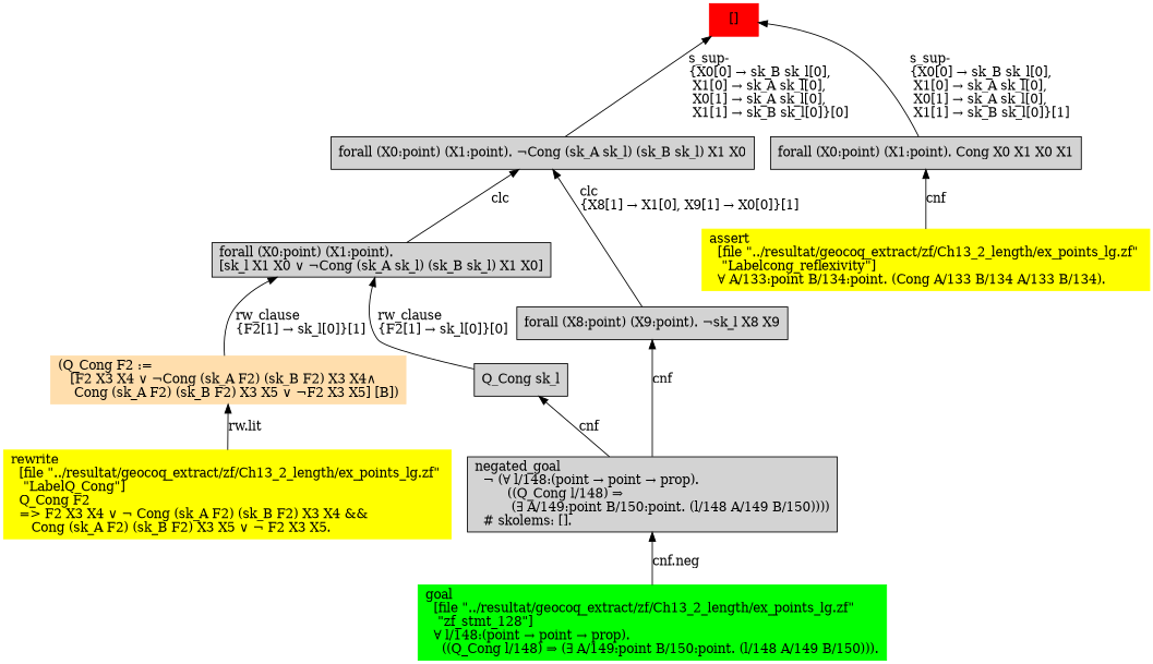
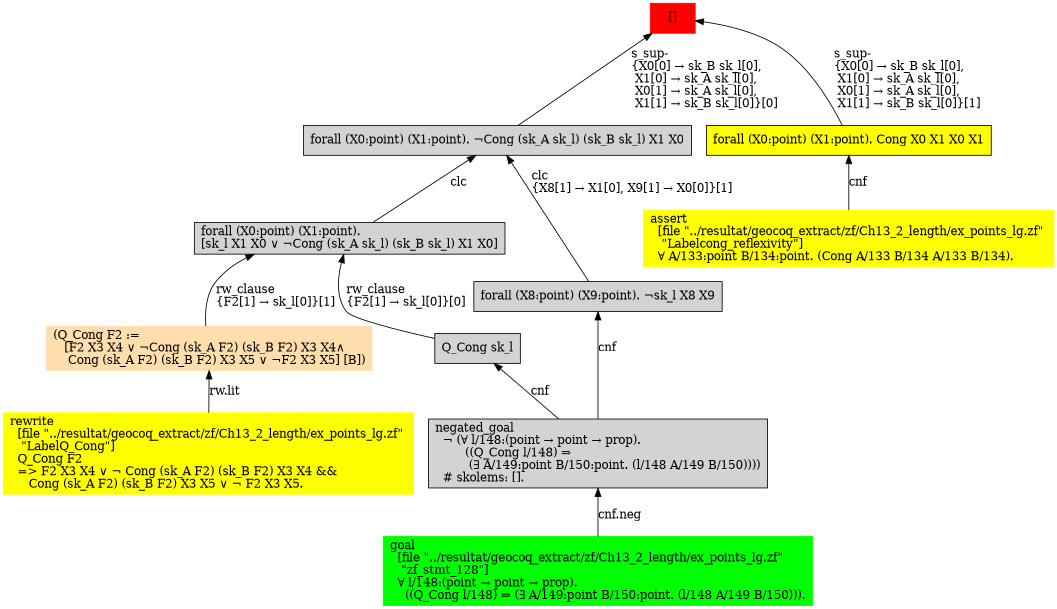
  digraph {
    node [shape=box style=filled]
    edge [dir=back]
    n1 [color=red label="[]"]
    n2 [label="forall (X0:point) (X1:point). ¬Cong (sk_A sk_l) (sk_B sk_l) X1 X0\l"]
-   n3 [label="forall (X0:point) (X1:point). Cong X0 X1 X0 X1\l"]
+   n3 [label="forall (X0:point) (X1:point). Cong X0 X1 X0 X1\l" fillcolor=yellow]
    n4 [label="forall (X8:point) (X9:point). ¬sk_l X8 X9\l"]
    n5 [label="forall (X0:point) (X1:point).\l[sk_l X1 X0 ∨ ¬Cong (sk_A sk_l) (sk_B sk_l) X1 X0]\l"]
    n6 [label="negated_goal\l  ¬ (∀ l/148:(point → point → prop).\l        ((Q_Cong l/148) ⇒\l         (∃ A/149:point B/150:point. (l/148 A/149 B/150))))\l  # skolems: [].\l"]
    n7 [color=green label="goal\l  [file \"../resultat/geocoq_extract/zf/Ch13_2_length/ex_points_lg.zf\" \l   \"zf_stmt_128\"]\l  ∀ l/148:(point → point → prop).\l    ((Q_Cong l/148) ⇒ (∃ A/149:point B/150:point. (l/148 A/149 B/150))).\l"]
    n8 [color=navajowhite label="(Q_Cong F2 :=\l   [F2 X3 X4 ∨ ¬Cong (sk_A F2) (sk_B F2) X3 X4∧\l    Cong (sk_A F2) (sk_B F2) X3 X5 ∨ ¬F2 X3 X5] [B])\l"]
    n9 [label="Q_Cong sk_l\l"]
    n10 [color=yellow label="rewrite\l  [file \"../resultat/geocoq_extract/zf/Ch13_2_length/ex_points_lg.zf\" \l   \"LabelQ_Cong\"]\l  Q_Cong F2\l  =\> F2 X3 X4 ∨ ¬ Cong (sk_A F2) (sk_B F2) X3 X4 && \l     Cong (sk_A F2) (sk_B F2) X3 X5 ∨ ¬ F2 X3 X5.\l"]
    n11 [color=yellow label="assert\l  [file \"../resultat/geocoq_extract/zf/Ch13_2_length/ex_points_lg.zf\" \l   \"Labelcong_reflexivity\"]\l  ∀ A/133:point B/134:point. (Cong A/133 B/134 A/133 B/134).\l"]
    n1 -> n2 [label="s_sup-\l\{X0[0] → sk_B sk_l[0], \l X1[0] → sk_A sk_l[0], \l X0[1] → sk_A sk_l[0], \l X1[1] → sk_B sk_l[0]\}[0]\l"]
    n1 -> n3 [label="s_sup-\l\{X0[0] → sk_B sk_l[0], \l X1[0] → sk_A sk_l[0], \l X0[1] → sk_A sk_l[0], \l X1[1] → sk_B sk_l[0]\}[1]\l"]
    n2 -> n4 [label="clc\l\{X8[1] → X1[0], X9[1] → X0[0]\}[1]\l"]
    n2 -> n5 [label=clc]
    n3 -> n11 [label=cnf]
    n4 -> n6 [label=cnf]
    n5 -> n8 [label="rw_clause\l\{F2[1] → sk_l[0]\}[1]\l"]
    n5 -> n9 [label="rw_clause\l\{F2[1] → sk_l[0]\}[0]\l"]
    n6 -> n7 [label="cnf.neg"]
    n8 -> n10 [label="rw.lit"]
    n9 -> n6 [label=cnf]
  }
